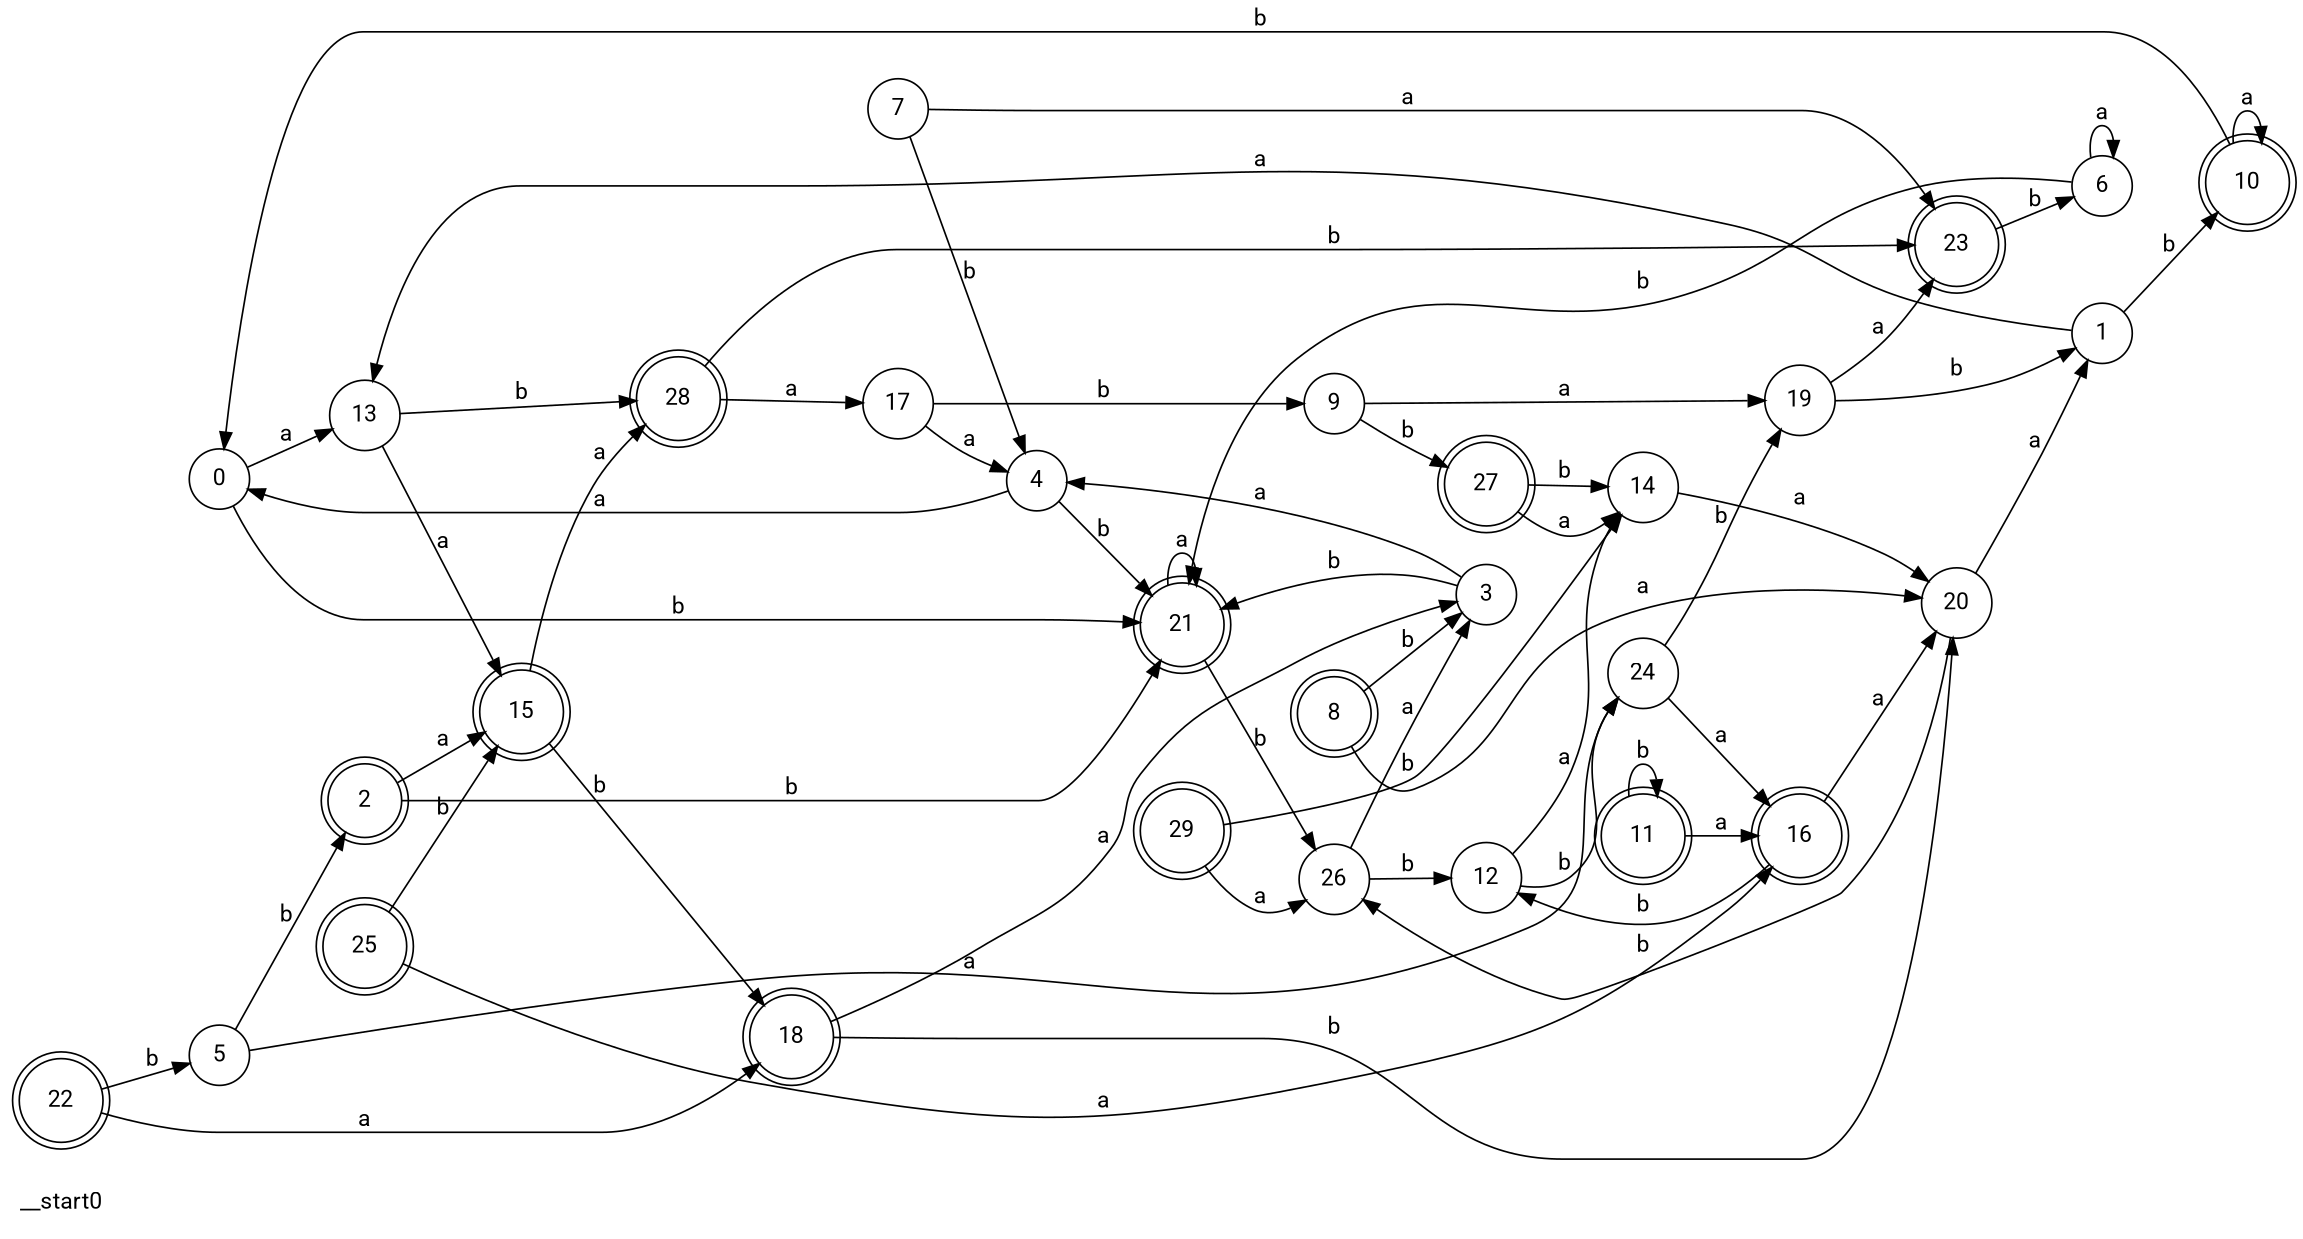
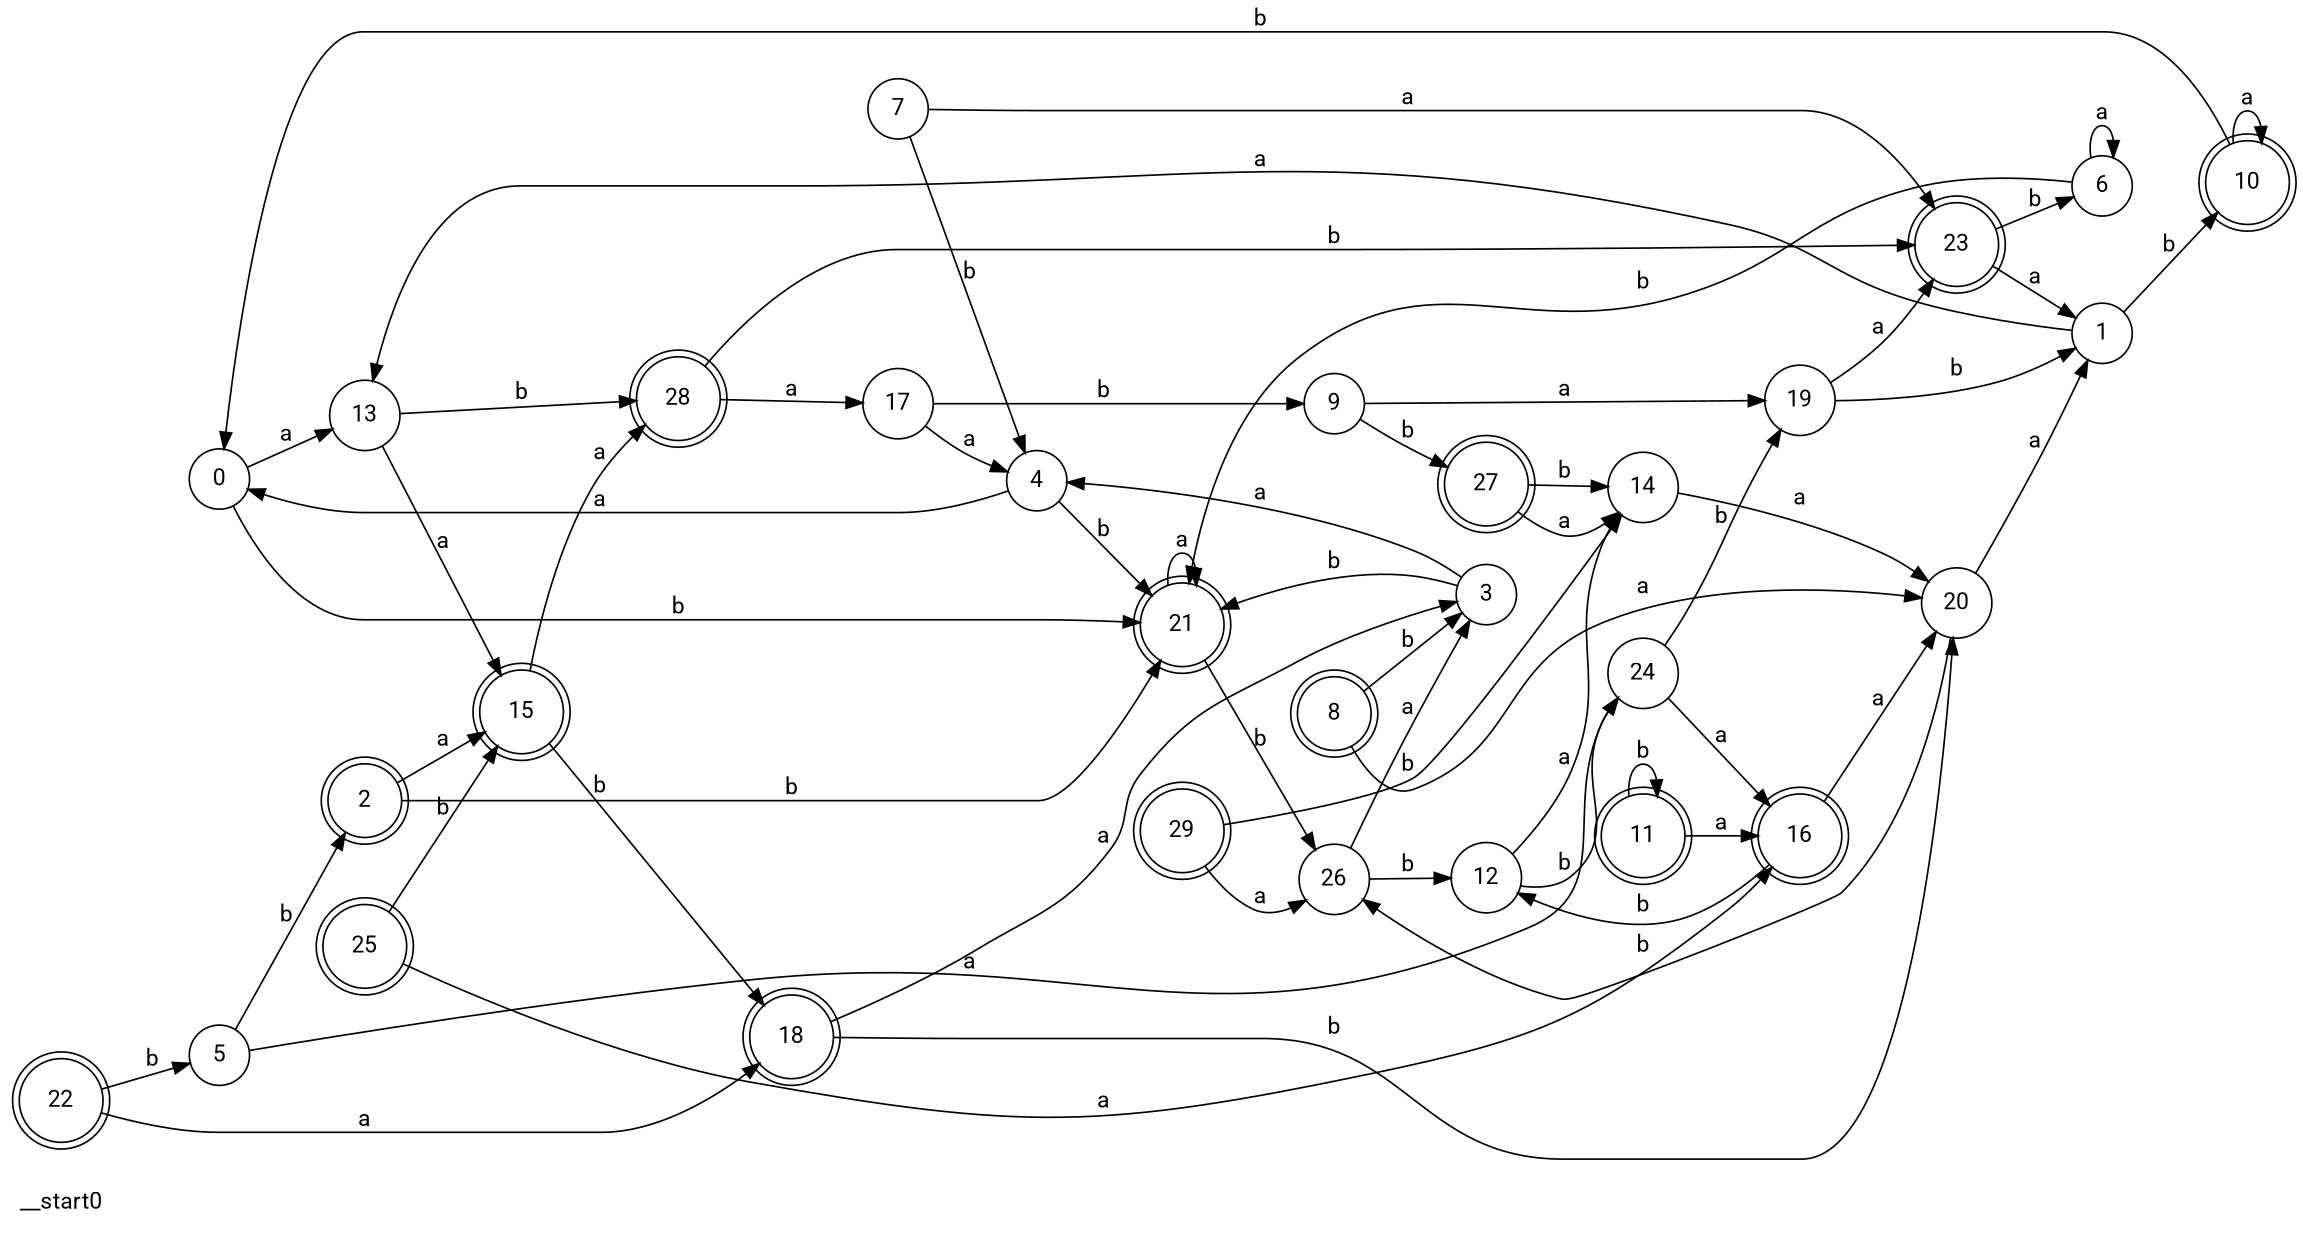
  digraph {
    fontname=Roboto
    rankdir=LR
    node [fontname=Roboto shape=circle color=black fillcolor=white style=filled]
    edge [fontname=Roboto]
    __start0 [shape=none color="" fillcolor="" style=""]
    n2 [label=0]
    n3 [label=13]
    n4 [label=21 shape=doublecircle style="rounded,filled"]
    n5 [label=15 shape=doublecircle style="rounded,filled"]
    n6 [label=28 shape=doublecircle style="rounded,filled"]
    n7 [label=26]
    n8 [label=1]
    n9 [label=10 shape=doublecircle style="rounded,filled"]
    n10 [label=2 shape=doublecircle style="rounded,filled"]
    n11 [label=18 shape=doublecircle style="rounded,filled"]
    n12 [label=3]
    n13 [label=4]
    n14 [label=17]
    n15 [label=9]
    n16 [label=5]
    n17 [label=24]
    n18 [label=19]
    n19 [label=16 shape=doublecircle style="rounded,filled"]
    n20 [label=6]
    n21 [label=7]
    n22 [label=23 shape=doublecircle style="rounded,filled"]
    n23 [label=8 shape=doublecircle style="rounded,filled"]
    n24 [label=20]
    n25 [label=27 shape=doublecircle style="rounded,filled"]
    n26 [label=14]
    n27 [label=11 shape=doublecircle style="rounded,filled"]
    n28 [label=12]
    n29 [label=22 shape=doublecircle style="rounded,filled"]
    n30 [label=25 shape=doublecircle style="rounded,filled"]
    n31 [label=29 shape=doublecircle style="rounded,filled"]
    n2 -> n3 [label=a]
    n2 -> n4 [label=b]
    n3 -> n5 [label=a]
    n3 -> n6 [label=b]
    n4 -> n4 [label=a]
    n4 -> n7 [label=b]
    n5 -> n6 [label=a]
    n5 -> n11 [label=b]
    n6 -> n14 [label=a]
    n6 -> n22 [label=b]
    n7 -> n12 [label=a]
    n7 -> n28 [label=b]
    n8 -> n3 [label=a]
    n8 -> n9 [label=b]
    n9 -> n2 [label=b]
    n9 -> n9 [label=a]
    n10 -> n4 [label=b]
    n10 -> n5 [label=a]
    n11 -> n12 [label=a]
    n11 -> n24 [label=b]
    n12 -> n4 [label=b]
    n12 -> n13 [label=a]
    n13 -> n2 [label=a]
    n13 -> n4 [label=b]
    n14 -> n13 [label=a]
    n14 -> n15 [label=b]
    n15 -> n18 [label=a]
    n15 -> n25 [label=b]
    n16 -> n10 [label=b]
    n16 -> n17 [label=a]
    n17 -> n18 [label=b]
    n17 -> n19 [label=a]
    n18 -> n8 [label=b]
    n18 -> n22 [label=a]
    n19 -> n24 [label=a]
    n19 -> n28 [label=b]
    n20 -> n4 [label=b]
    n20 -> n20 [label=a]
    n21 -> n13 [label=b]
    n21 -> n22 [label=a]
+   n22 -> n8 [label=a]
    n22 -> n20 [label=b]
    n23 -> n12 [label=b]
    n23 -> n24 [label=a]
    n24 -> n7 [label=b]
    n24 -> n8 [label=a]
    n25 -> n26 [label=a]
    n25 -> n26 [label=b]
    n26 -> n24 [label=a]
    n27 -> n19 [label=a]
    n27 -> n27 [label=b]
    n28 -> n17 [label=b]
    n28 -> n26 [label=a]
    n29 -> n11 [label=a]
    n29 -> n16 [label=b]
    n30 -> n5 [label=b]
    n30 -> n19 [label=a]
    n31 -> n7 [label=a]
    n31 -> n26 [label=b]
  }
